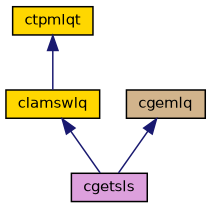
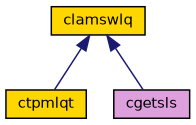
  digraph {
    rankdir=TB
    node [color=black fillcolor=gold fontname=Helvetica fontsize=10 shape=record style=filled]
    edge [color=midnightblue dir=back fontname=Helvetica fontsize=10 labelfontname=Helvetica labelfontsize=10 style=solid]
    n1 [fontcolor=black height=0.2 label=ctpmlqt width=0.4]
    n2 [height=0.2 label=clamswlq width=0.4]
    n3 [fillcolor=plum height=0.2 label=cgetsls width=0.4]
-   n4 [fillcolor=tan height=0.2 label=cgemlq width=0.4]
-   n1 -> n2
+   n2 -> n1
    n2 -> n3
-   n4 -> n3
  }
